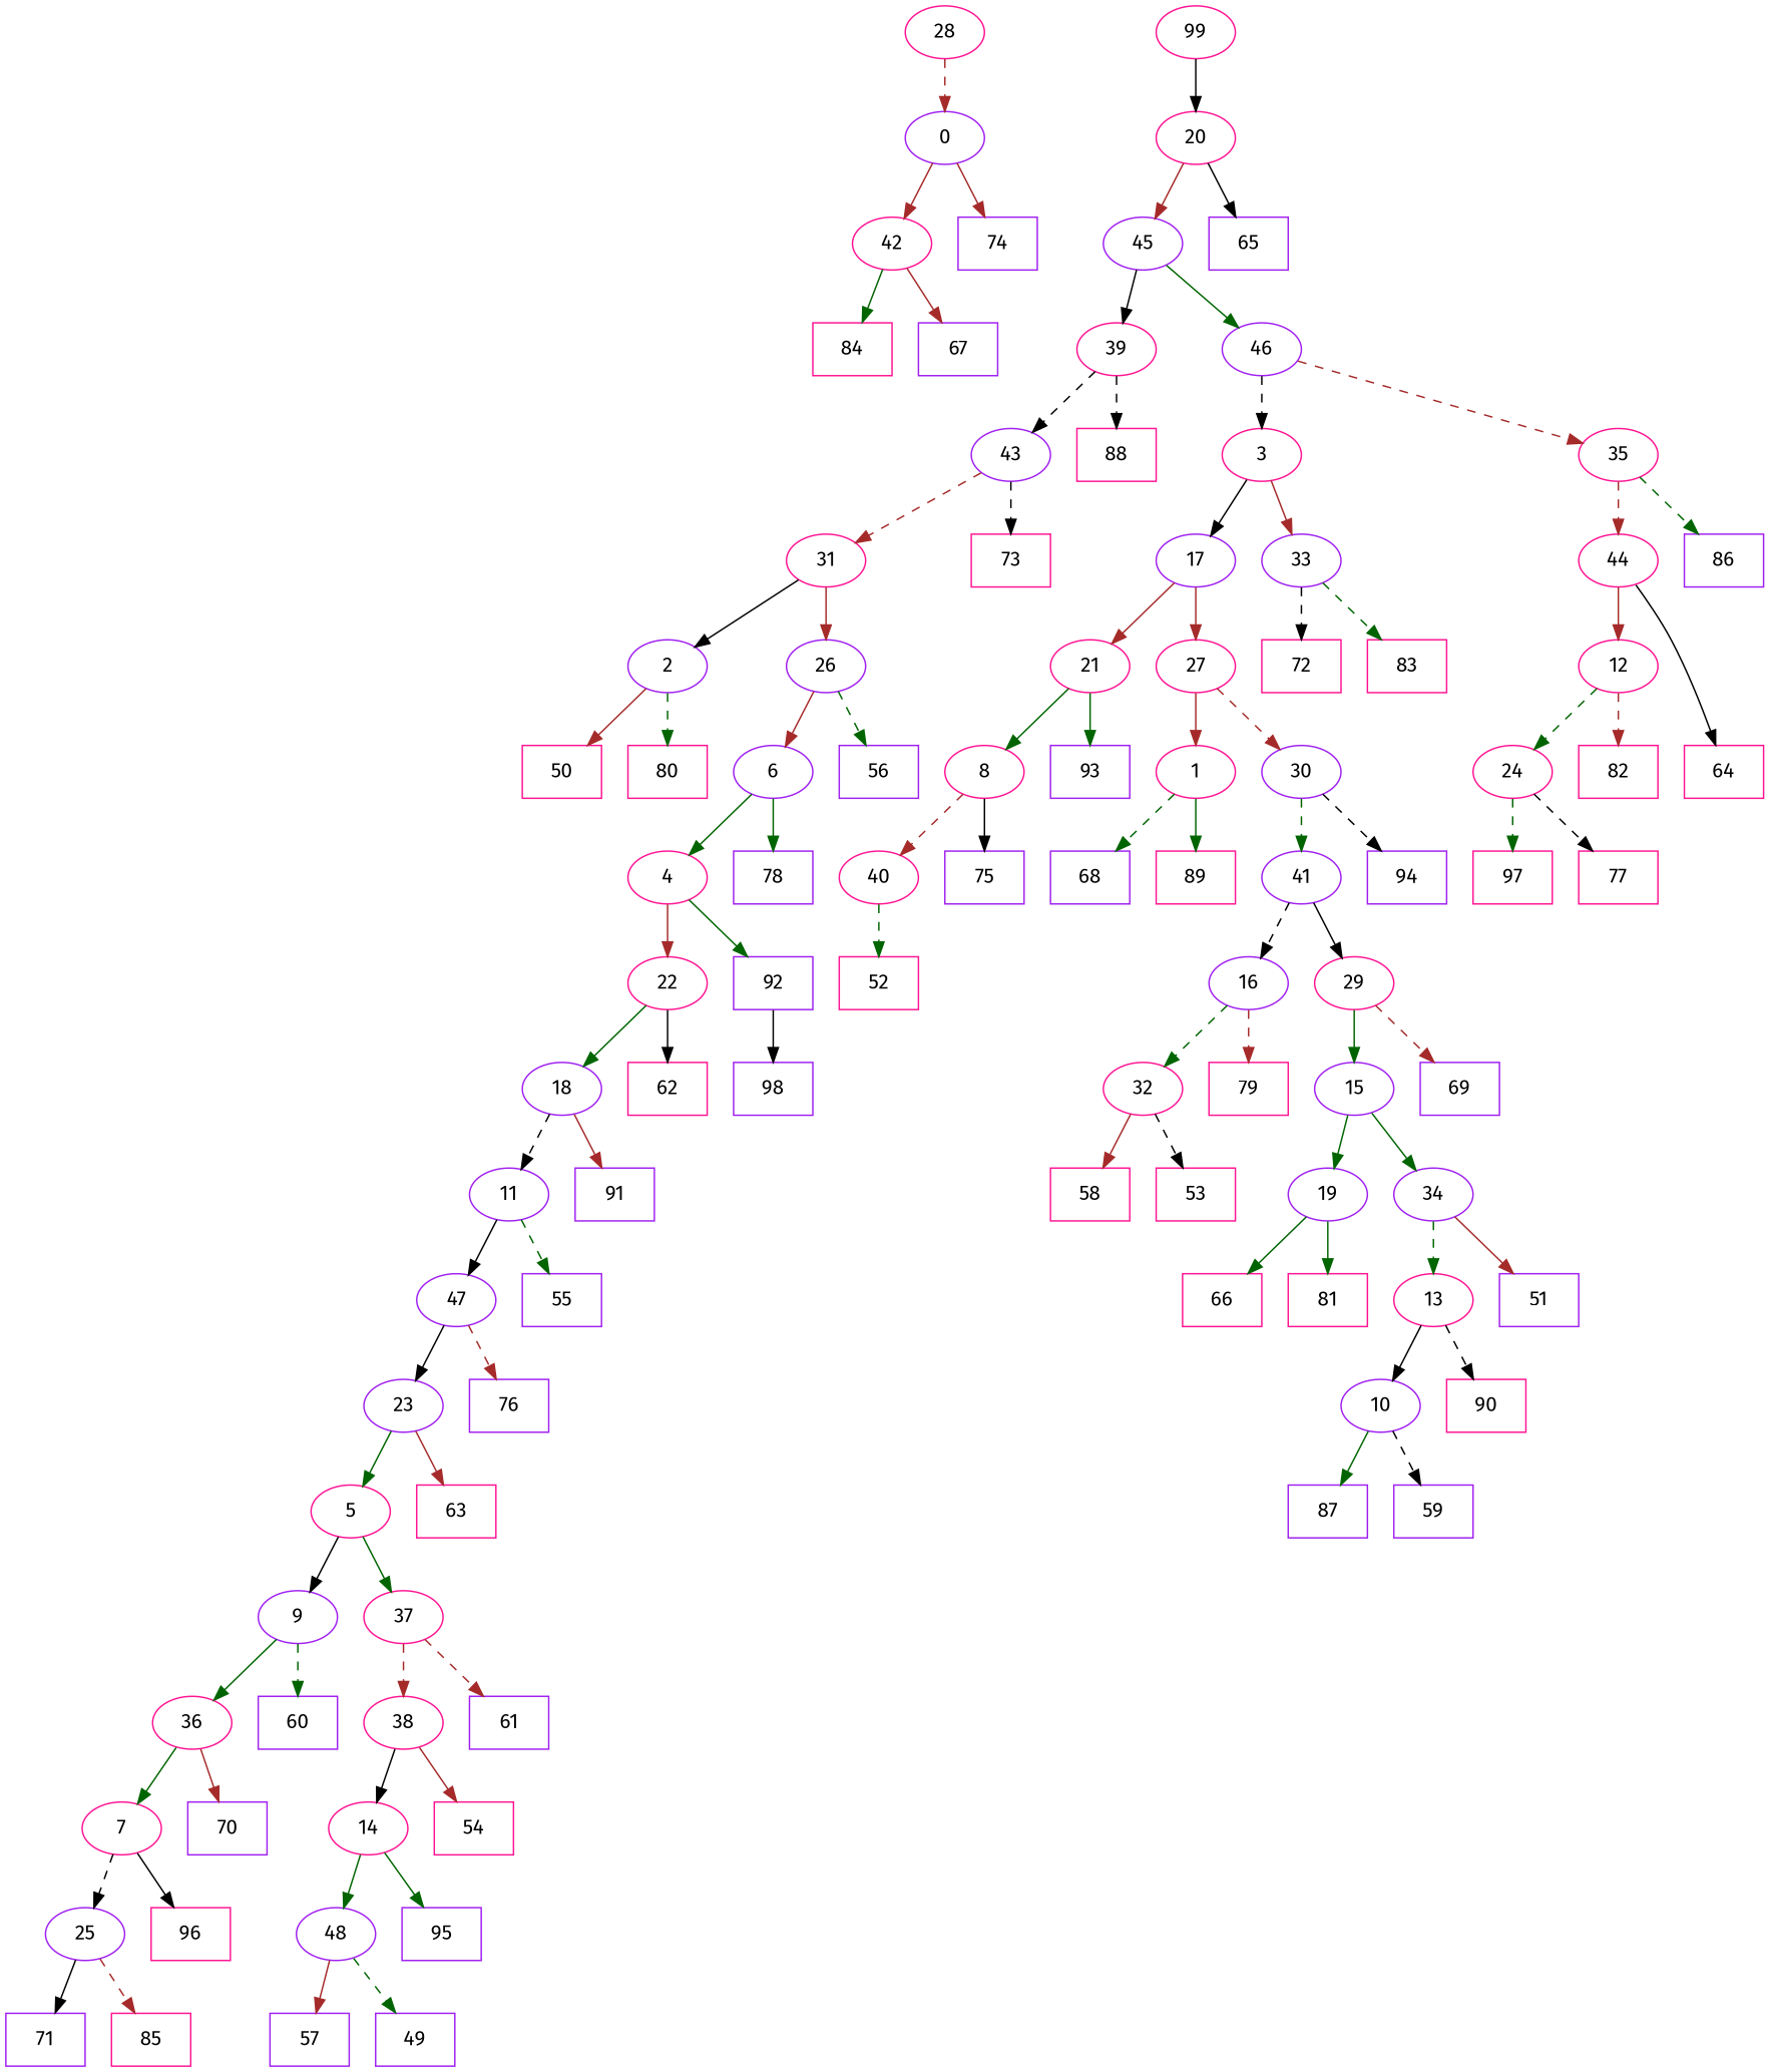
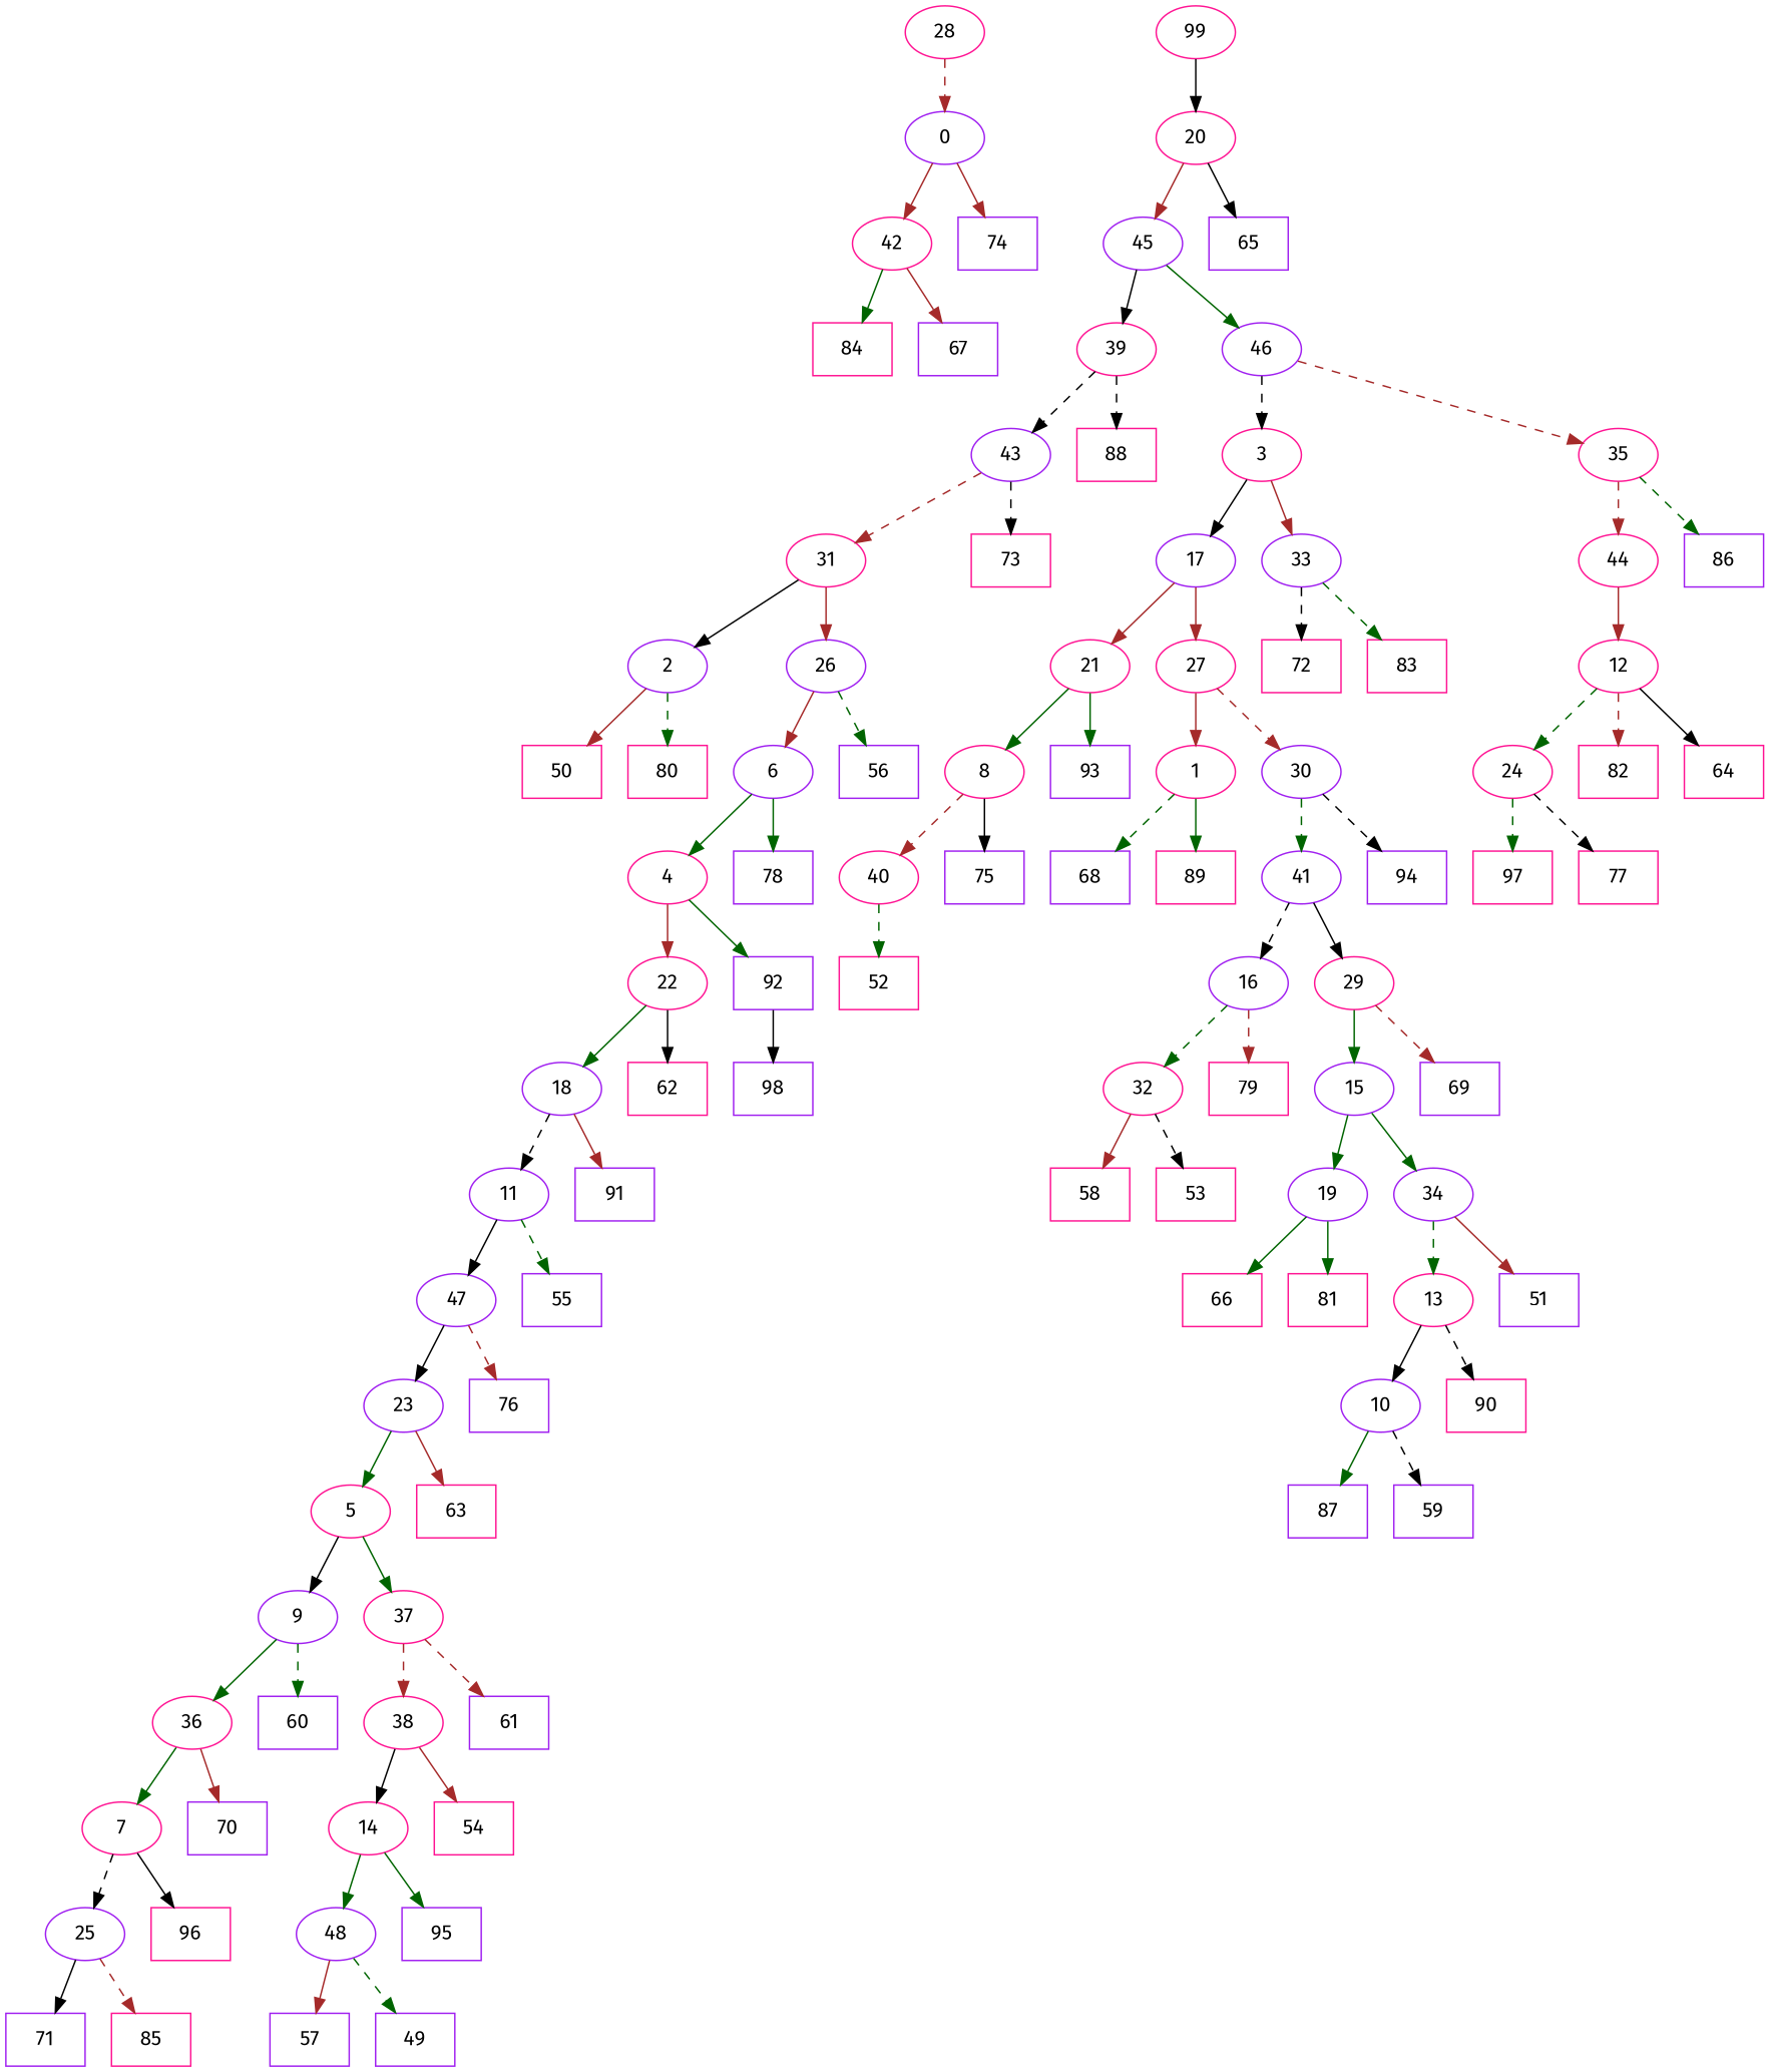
  digraph {
    fontname="Fira Sans"
    node [color=deeppink fontname="Fira Sans"]
    edge [color=darkgreen fontname="Fira Sans" style=solid]
    n1 [color=purple label=0]
    n2 [label=42]
    n3 [color=purple label=74 shape=box]
    n4 [label=84 shape=box]
    n5 [color=purple label=67 shape=box]
    n6 [label=1]
    n7 [color=purple label=68 shape=box]
    n8 [label=89 shape=box]
    n9 [color=purple label=2]
    n10 [label=50 shape=box]
    n11 [label=80 shape=box]
    n12 [label=3]
    n13 [color=purple label=17]
    n14 [color=purple label=33]
    n15 [label=21]
    n16 [label=27]
    n17 [label=72 shape=box]
    n18 [label=83 shape=box]
    n19 [label=4]
    n20 [label=22]
    n21 [color=purple label=92 shape=box]
    n22 [color=purple label=18]
    n23 [label=62 shape=box]
    n24 [color=purple label=98 shape=box]
    n25 [label=5]
    n26 [color=purple label=9]
    n27 [label=37]
    n28 [label=36]
    n29 [color=purple label=60 shape=box]
    n30 [label=38]
    n31 [color=purple label=61 shape=box]
    n32 [color=purple label=6]
    n33 [color=purple label=78 shape=box]
    n34 [label=7]
    n35 [color=purple label=25]
    n36 [label=96 shape=box]
    n37 [color=purple label=71 shape=box]
    n38 [label=85 shape=box]
    n39 [label=8]
    n40 [label=40]
    n41 [color=purple label=75 shape=box]
    n42 [label=52 shape=box]
    n43 [color=purple label=70 shape=box]
    n44 [color=purple label=10]
    n45 [color=purple label=87 shape=box]
    n46 [color=purple label=59 shape=box]
    n47 [color=purple label=11]
    n48 [color=purple label=47]
    n49 [color=purple label=55 shape=box]
    n50 [color=purple label=23]
    n51 [color=purple label=76 shape=box]
    n52 [label=12]
    n53 [label=24]
    n54 [label=82 shape=box]
    n55 [label=97 shape=box]
    n56 [label=77 shape=box]
    n57 [label=13]
    n58 [label=90 shape=box]
    n59 [label=14]
    n60 [color=purple label=48]
    n61 [color=purple label=95 shape=box]
    n62 [color=purple label=57 shape=box]
    n63 [color=purple label=49 shape=box]
    n64 [color=purple label=15]
    n65 [color=purple label=19]
    n66 [color=purple label=34]
    n67 [label=66 shape=box]
    n68 [label=81 shape=box]
    n69 [color=purple label=51 shape=box]
    n70 [color=purple label=16]
    n71 [label=32]
    n72 [label=79 shape=box]
    n73 [label=58 shape=box]
    n74 [label=53 shape=box]
    n75 [color=purple label=93 shape=box]
    n76 [color=purple label=30]
    n77 [color=purple label=91 shape=box]
    n78 [label=20]
    n79 [color=purple label=45]
    n80 [color=purple label=65 shape=box]
    n81 [label=39]
    n82 [color=purple label=46]
    n83 [label=63 shape=box]
    n84 [color=purple label=26]
    n85 [color=purple label=56 shape=box]
    n86 [color=purple label=41]
    n87 [color=purple label=94 shape=box]
    n88 [label=28]
    n89 [label=29]
    n90 [color=purple label=69 shape=box]
    n91 [label=31]
    n92 [label=35]
    n93 [label=44]
    n94 [color=purple label=86 shape=box]
    n95 [label=64 shape=box]
    n96 [label=54 shape=box]
    n97 [color=purple label=43]
    n98 [label=88 shape=box]
    n99 [label=73 shape=box]
    n100 [label=99]
    n1 -> n2 [color=brown]
    n1 -> n3 [color=brown]
    n2 -> n4
    n2 -> n5 [color=brown]
    n6 -> n7 [style=dashed]
    n6 -> n8
    n9 -> n10 [color=brown]
    n9 -> n11 [style=dashed]
    n12 -> n13 [color=black]
    n12 -> n14 [color=brown]
    n13 -> n15 [color=brown]
    n13 -> n16 [color=brown]
    n14 -> n17 [color=black style=dashed]
    n14 -> n18 [style=dashed]
    n15 -> n39
    n15 -> n75
    n16 -> n6 [color=brown]
    n16 -> n76 [color=brown style=dashed]
    n19 -> n20 [color=brown]
    n19 -> n21
    n20 -> n22
    n20 -> n23 [color=black]
    n21 -> n24 [color=black]
    n22 -> n47 [color=black style=dashed]
    n22 -> n77 [color=brown]
    n25 -> n26 [color=black]
    n25 -> n27
    n26 -> n28
    n26 -> n29 [style=dashed]
    n27 -> n30 [color=brown style=dashed]
    n27 -> n31 [color=brown style=dashed]
    n28 -> n34
    n28 -> n43 [color=brown]
    n30 -> n59 [color=black]
    n30 -> n96 [color=brown]
    n32 -> n19
    n32 -> n33
    n34 -> n35 [color=black style=dashed]
    n34 -> n36 [color=black]
    n35 -> n37 [color=black]
    n35 -> n38 [color=brown style=dashed]
    n39 -> n40 [color=brown style=dashed]
    n39 -> n41 [color=black]
    n40 -> n42 [style=dashed]
    n44 -> n45
    n44 -> n46 [color=black style=dashed]
    n47 -> n48 [color=black]
    n47 -> n49 [style=dashed]
    n48 -> n50 [color=black]
    n48 -> n51 [color=brown style=dashed]
    n50 -> n25
    n50 -> n83 [color=brown]
    n52 -> n53 [style=dashed]
    n52 -> n54 [color=brown style=dashed]
    n53 -> n55 [style=dashed]
    n53 -> n56 [color=black style=dashed]
    n57 -> n44 [color=black]
    n57 -> n58 [color=black style=dashed]
    n59 -> n60
    n59 -> n61
    n60 -> n62 [color=brown]
    n60 -> n63 [style=dashed]
    n64 -> n65
    n64 -> n66
    n65 -> n67
    n65 -> n68
    n66 -> n57 [style=dashed]
    n66 -> n69 [color=brown]
    n70 -> n71 [style=dashed]
    n70 -> n72 [color=brown style=dashed]
    n71 -> n73 [color=brown]
    n71 -> n74 [color=black style=dashed]
    n76 -> n86 [style=dashed]
    n76 -> n87 [color=black style=dashed]
    n78 -> n79 [color=brown]
    n78 -> n80 [color=black]
    n79 -> n81 [color=black]
    n79 -> n82
    n81 -> n97 [color=black style=dashed]
    n81 -> n98 [color=black style=dashed]
    n82 -> n12 [color=black style=dashed]
    n82 -> n92 [color=brown style=dashed]
    n84 -> n32 [color=brown]
    n84 -> n85 [style=dashed]
    n86 -> n70 [color=black style=dashed]
    n86 -> n89 [color=black]
    n88 -> n1 [color=brown style=dashed]
    n89 -> n64
    n89 -> n90 [color=brown style=dashed]
    n91 -> n9 [color=black]
    n91 -> n84 [color=brown]
    n92 -> n93 [color=brown style=dashed]
    n92 -> n94 [style=dashed]
    n93 -> n52 [color=brown]
-   n93 -> n95 [color=black]
+   n52 -> n95 [color=black]
    n97 -> n91 [color=brown style=dashed]
    n97 -> n99 [color=black style=dashed]
    n100 -> n78 [color=black]
  }
